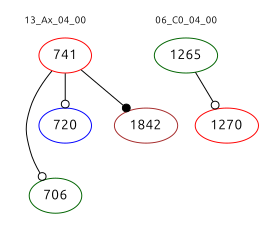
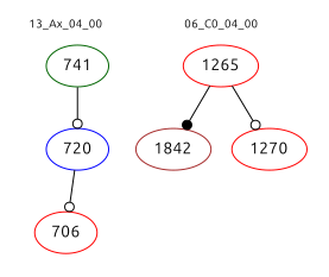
  digraph {
    fontname=Ubuntu
    node [color=red fontname=Ubuntu]
    edge [arrowhead=odot color=black fontname=Ubuntu]
-   n1 [label=741]
-   n2 [color=darkgreen label=706]
+   n1 [color=darkgreen label=741]
+   n2 [label=706]
    n3 [color=blue label=720]
-   n4 [color=darkgreen label=1265]
+   n4 [label=1265]
    n5 [color=brown label=1842]
    n6 [label=1270]
    subgraph cluster_1 {
      color=white
      fontsize=10
      label="13_Ax_04_00"
      n1
      n2
      n3
    }
    subgraph cluster_2 {
      color=white
      fontsize=10
      label="06_C0_04_00"
      n4
      n5
      n6
    }
-   n1 -> n2
+   n3 -> n2
    n1 -> n3
-   n1 -> n5 [arrowhead=dot]
+   n4 -> n5 [arrowhead=dot]
    n4 -> n6
  }
